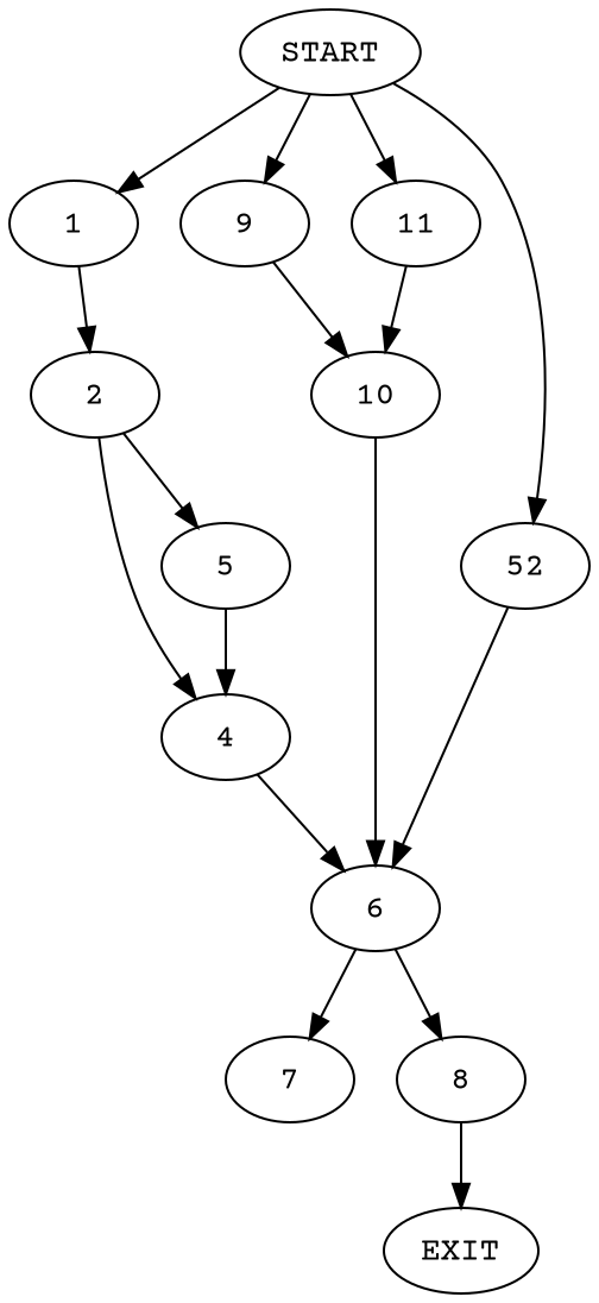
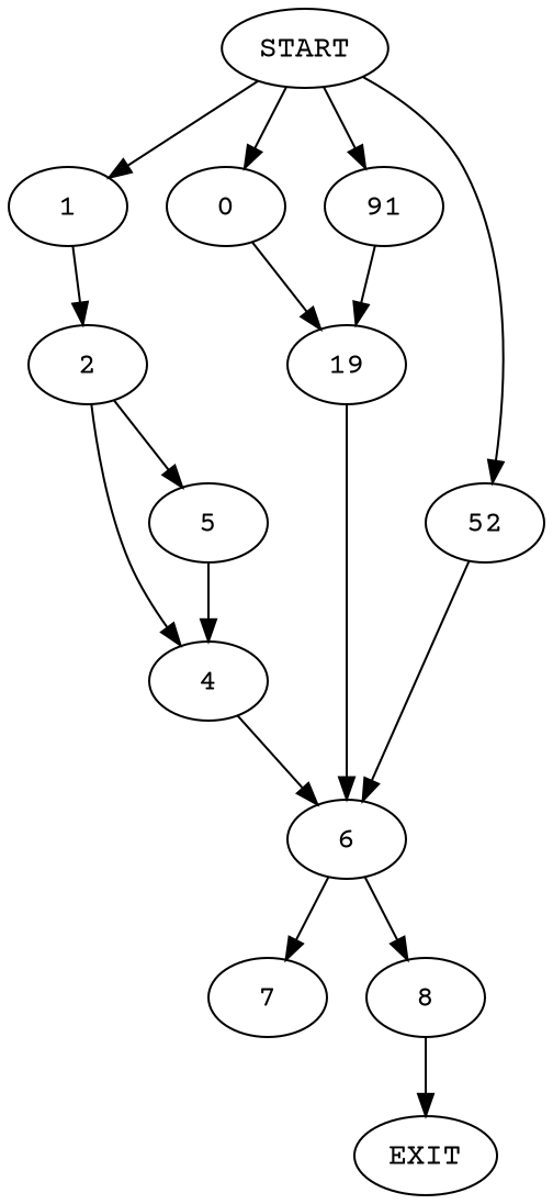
  digraph {
    fontname="Courier Prime"
    node [fontname="Courier Prime"]
    edge [fontname="Courier Prime"]
    n1 [label=START]
    1
-   9
-   11
+   9 [label=0]
+   11 [label=91]
    n5 [label=52]
    2
-   10
+   10 [label=19]
    6
    n9 [label=EXIT]
    4
    5
    7
    8
    n1 -> 1
    n1 -> 9
    n1 -> 11
    n1 -> n5
    1 -> 2
    9 -> 10
    11 -> 10
    n5 -> 6
    2 -> 4
    2 -> 5
    10 -> 6
    6 -> 7
    6 -> 8
    4 -> 6
    5 -> 4
    8 -> n9
  }
